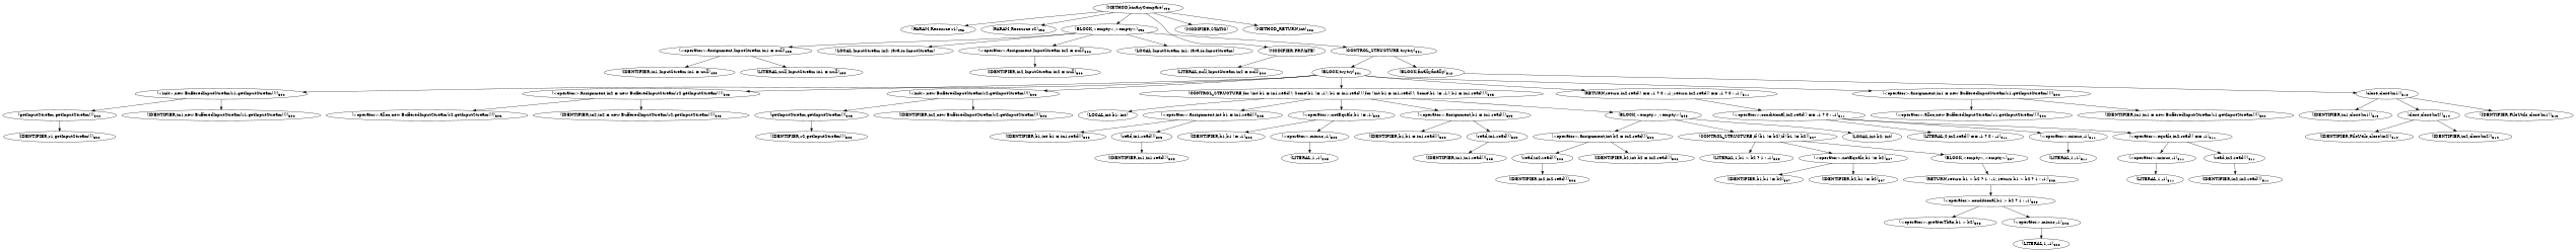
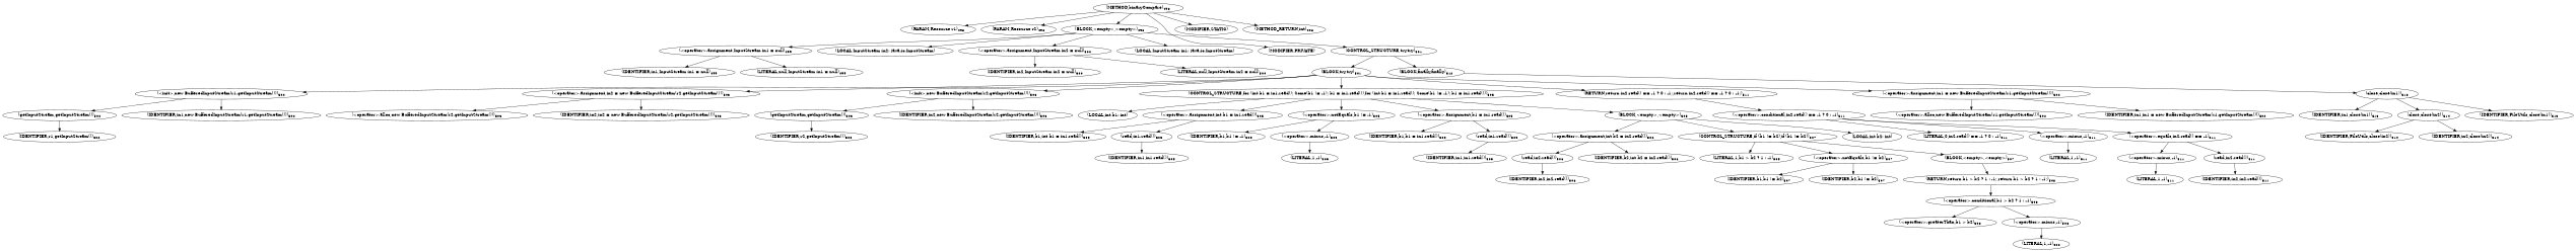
  digraph {
    n1 [label=<(METHOD,binaryCompare)<SUB>498</SUB>>]
    n2 [label=<(PARAM,Resource r1)<SUB>498</SUB>>]
    n3 [label=<(PARAM,Resource r2)<SUB>498</SUB>>]
    n4 [label=<(BLOCK,&lt;empty&gt;,&lt;empty&gt;)<SUB>498</SUB>>]
    n5 [label=<(MODIFIER,PRIVATE)>]
    n6 [label=<(MODIFIER,STATIC)>]
    n7 [label=<(METHOD_RETURN,int)<SUB>498</SUB>>]
    n8 [label=<(LOCAL,InputStream in1: java.io.InputStream)>]
    n9 [label=<(&lt;operator&gt;.assignment,InputStream in1 = null)<SUB>499</SUB>>]
    n10 [label=<(LOCAL,InputStream in2: java.io.InputStream)>]
    n11 [label=<(&lt;operator&gt;.assignment,InputStream in2 = null)<SUB>500</SUB>>]
    n12 [label=<(CONTROL_STRUCTURE,try,try)<SUB>501</SUB>>]
    n13 [label=<(IDENTIFIER,in1,InputStream in1 = null)<SUB>499</SUB>>]
    n14 [label=<(LITERAL,null,InputStream in1 = null)<SUB>499</SUB>>]
    n15 [label=<(IDENTIFIER,in2,InputStream in2 = null)<SUB>500</SUB>>]
    n16 [label=<(LITERAL,null,InputStream in2 = null)<SUB>500</SUB>>]
    n17 [label=<(BLOCK,try,try)<SUB>501</SUB>>]
    n18 [label=<(BLOCK,finally,finally)<SUB>512</SUB>>]
    n19 [label=<(&lt;operator&gt;.assignment,in1 = new BufferedInputStream(r1.getInputStream()))<SUB>502</SUB>>]
    n20 [label=<(&lt;init&gt;,new BufferedInputStream(r1.getInputStream()))<SUB>502</SUB>>]
    n21 [label=<(&lt;operator&gt;.assignment,in2 = new BufferedInputStream(r2.getInputStream()))<SUB>503</SUB>>]
    n22 [label=<(&lt;init&gt;,new BufferedInputStream(r2.getInputStream()))<SUB>503</SUB>>]
    n23 [label=<(CONTROL_STRUCTURE,for (int b1 = in1.read(); Some(b1 != -1); b1 = in1.read()),for (int b1 = in1.read(); Some(b1 != -1); b1 = in1.read()))<SUB>505</SUB>>]
    n24 [label=<(RETURN,return in2.read() == -1 ? 0 : -1;,return in2.read() == -1 ? 0 : -1;)<SUB>511</SUB>>]
    n25 [label=<(close,close(in1))<SUB>513</SUB>>]
    n26 [label=<(IDENTIFIER,in1,in1 = new BufferedInputStream(r1.getInputStream()))<SUB>502</SUB>>]
    n27 [label=<(&lt;operator&gt;.alloc,new BufferedInputStream(r1.getInputStream()))<SUB>502</SUB>>]
    n28 [label=<(IDENTIFIER,in1,new BufferedInputStream(r1.getInputStream()))<SUB>502</SUB>>]
    n29 [label=<(getInputStream,getInputStream())<SUB>502</SUB>>]
    n30 [label=<(IDENTIFIER,in2,in2 = new BufferedInputStream(r2.getInputStream()))<SUB>503</SUB>>]
    n31 [label=<(&lt;operator&gt;.alloc,new BufferedInputStream(r2.getInputStream()))<SUB>503</SUB>>]
    n32 [label=<(IDENTIFIER,in2,new BufferedInputStream(r2.getInputStream()))<SUB>503</SUB>>]
    n33 [label=<(getInputStream,getInputStream())<SUB>503</SUB>>]
    n34 [label=<(LOCAL,int b1: int)>]
    n35 [label=<(&lt;operator&gt;.assignment,int b1 = in1.read())<SUB>505</SUB>>]
    n36 [label=<(&lt;operator&gt;.notEquals,b1 != -1)<SUB>505</SUB>>]
    n37 [label=<(&lt;operator&gt;.assignment,b1 = in1.read())<SUB>505</SUB>>]
    n38 [label=<(BLOCK,&lt;empty&gt;,&lt;empty&gt;)<SUB>505</SUB>>]
    n39 [label=<(&lt;operator&gt;.conditional,in2.read() == -1 ? 0 : -1)<SUB>511</SUB>>]
    n40 [label=<(IDENTIFIER,r1,getInputStream())<SUB>502</SUB>>]
    n41 [label=<(IDENTIFIER,r2,getInputStream())<SUB>503</SUB>>]
    n42 [label=<(IDENTIFIER,b1,int b1 = in1.read())<SUB>505</SUB>>]
    n43 [label=<(read,in1.read())<SUB>505</SUB>>]
    n44 [label=<(IDENTIFIER,b1,b1 != -1)<SUB>505</SUB>>]
    n45 [label=<(&lt;operator&gt;.minus,-1)<SUB>505</SUB>>]
    n46 [label=<(IDENTIFIER,b1,b1 = in1.read())<SUB>505</SUB>>]
    n47 [label=<(read,in1.read())<SUB>505</SUB>>]
    n48 [label=<(LOCAL,int b2: int)>]
    n49 [label=<(&lt;operator&gt;.assignment,int b2 = in2.read())<SUB>506</SUB>>]
    n50 [label=<(CONTROL_STRUCTURE,if (b1 != b2),if (b1 != b2))<SUB>507</SUB>>]
    n51 [label=<(IDENTIFIER,in1,in1.read())<SUB>505</SUB>>]
    n52 [label=<(LITERAL,1,-1)<SUB>505</SUB>>]
    n53 [label=<(IDENTIFIER,in1,in1.read())<SUB>505</SUB>>]
    n54 [label=<(IDENTIFIER,b2,int b2 = in2.read())<SUB>506</SUB>>]
    n55 [label=<(read,in2.read())<SUB>506</SUB>>]
    n56 [label=<(&lt;operator&gt;.notEquals,b1 != b2)<SUB>507</SUB>>]
    n57 [label=<(BLOCK,&lt;empty&gt;,&lt;empty&gt;)<SUB>507</SUB>>]
    n58 [label=<(LITERAL,1,b1 &gt; b2 ? 1 : -1)<SUB>505</SUB>>]
    n59 [label=<(IDENTIFIER,in2,in2.read())<SUB>506</SUB>>]
    n60 [label=<(IDENTIFIER,b1,b1 != b2)<SUB>507</SUB>>]
    n61 [label=<(IDENTIFIER,b2,b1 != b2)<SUB>507</SUB>>]
    n62 [label=<(RETURN,return b1 &gt; b2 ? 1 : -1;,return b1 &gt; b2 ? 1 : -1;)<SUB>508</SUB>>]
    n63 [label=<(&lt;operator&gt;.conditional,b1 &gt; b2 ? 1 : -1)<SUB>508</SUB>>]
    n64 [label=<(&lt;operator&gt;.greaterThan,b1 &gt; b2)<SUB>508</SUB>>]
    n65 [label=<(&lt;operator&gt;.minus,-1)<SUB>508</SUB>>]
    n66 [label=<(LITERAL,1,-1)<SUB>508</SUB>>]
    n67 [label=<(&lt;operator&gt;.equals,in2.read() == -1)<SUB>511</SUB>>]
    n68 [label=<(LITERAL,0,in2.read() == -1 ? 0 : -1)<SUB>511</SUB>>]
    n69 [label=<(&lt;operator&gt;.minus,-1)<SUB>511</SUB>>]
    n70 [label=<(read,in2.read())<SUB>511</SUB>>]
    n71 [label=<(&lt;operator&gt;.minus,-1)<SUB>511</SUB>>]
    n72 [label=<(LITERAL,1,-1)<SUB>511</SUB>>]
    n73 [label=<(IDENTIFIER,in2,in2.read())<SUB>511</SUB>>]
    n74 [label=<(LITERAL,1,-1)<SUB>511</SUB>>]
    n75 [label=<(close,close(in2))<SUB>514</SUB>>]
    n76 [label=<(IDENTIFIER,FileUtils,close(in1))<SUB>513</SUB>>]
    n77 [label=<(IDENTIFIER,in1,close(in1))<SUB>513</SUB>>]
    n78 [label=<(IDENTIFIER,FileUtils,close(in2))<SUB>514</SUB>>]
    n79 [label=<(IDENTIFIER,in2,close(in2))<SUB>514</SUB>>]
    n1 -> n2
    n1 -> n3
    n1 -> n4
    n1 -> n5
    n1 -> n6
    n1 -> n7
    n4 -> n8
    n4 -> n9
    n4 -> n10
    n4 -> n11
    n4 -> n12
    n9 -> n13
    n9 -> n14
    n11 -> n15
-   n5 -> n16
+   n11 -> n16
    n12 -> n17
    n12 -> n18
    n17 -> n19
    n17 -> n20
    n17 -> n21
    n17 -> n22
    n17 -> n23
    n17 -> n24
    n18 -> n25
    n19 -> n26
    n19 -> n27
    n20 -> n28
    n20 -> n29
    n21 -> n30
    n21 -> n31
    n22 -> n32
    n22 -> n33
    n23 -> n34
    n23 -> n35
    n23 -> n36
    n23 -> n37
    n23 -> n38
    n24 -> n39
    n25 -> n75
    n25 -> n76
    n25 -> n77
    n29 -> n40
    n33 -> n41
    n35 -> n42
    n35 -> n43
    n36 -> n44
    n36 -> n45
    n37 -> n46
    n37 -> n47
    n38 -> n48
    n38 -> n49
    n38 -> n50
    n39 -> n67
    n39 -> n68
    n39 -> n69
    n43 -> n51
    n45 -> n52
    n47 -> n53
    n49 -> n54
    n49 -> n55
    n50 -> n56
    n50 -> n57
    n50 -> n58
    n55 -> n59
    n56 -> n60
    n56 -> n61
    n57 -> n62
    n62 -> n63
    n63 -> n64
    n63 -> n65
    n65 -> n66
    n67 -> n70
    n67 -> n71
    n69 -> n72
    n70 -> n73
    n71 -> n74
    n75 -> n78
    n75 -> n79
  }
